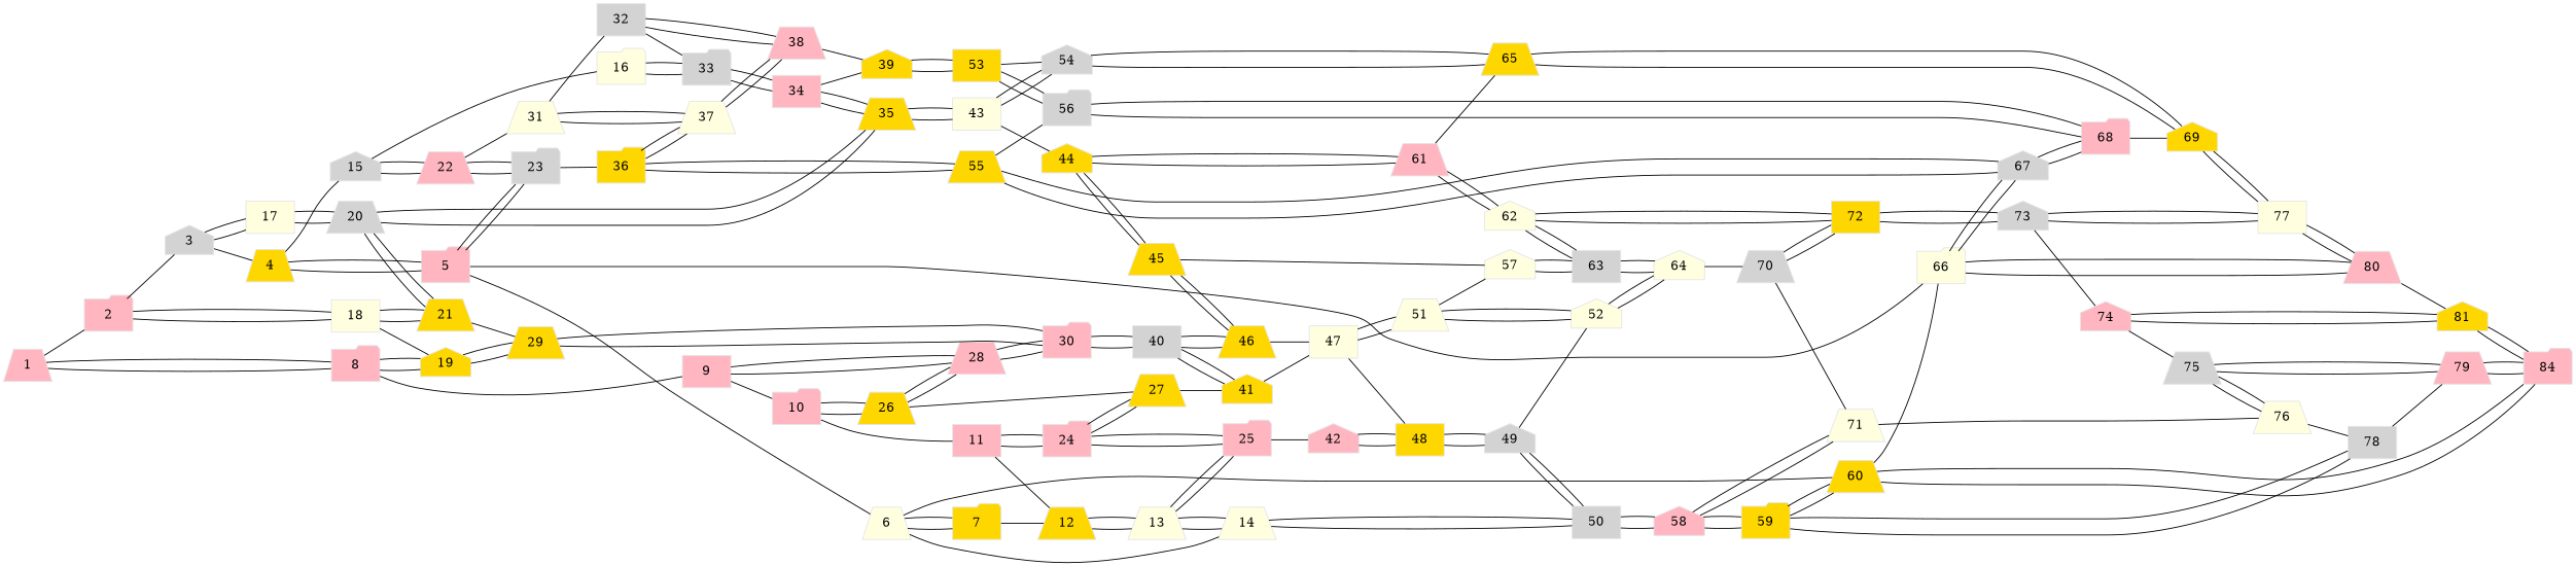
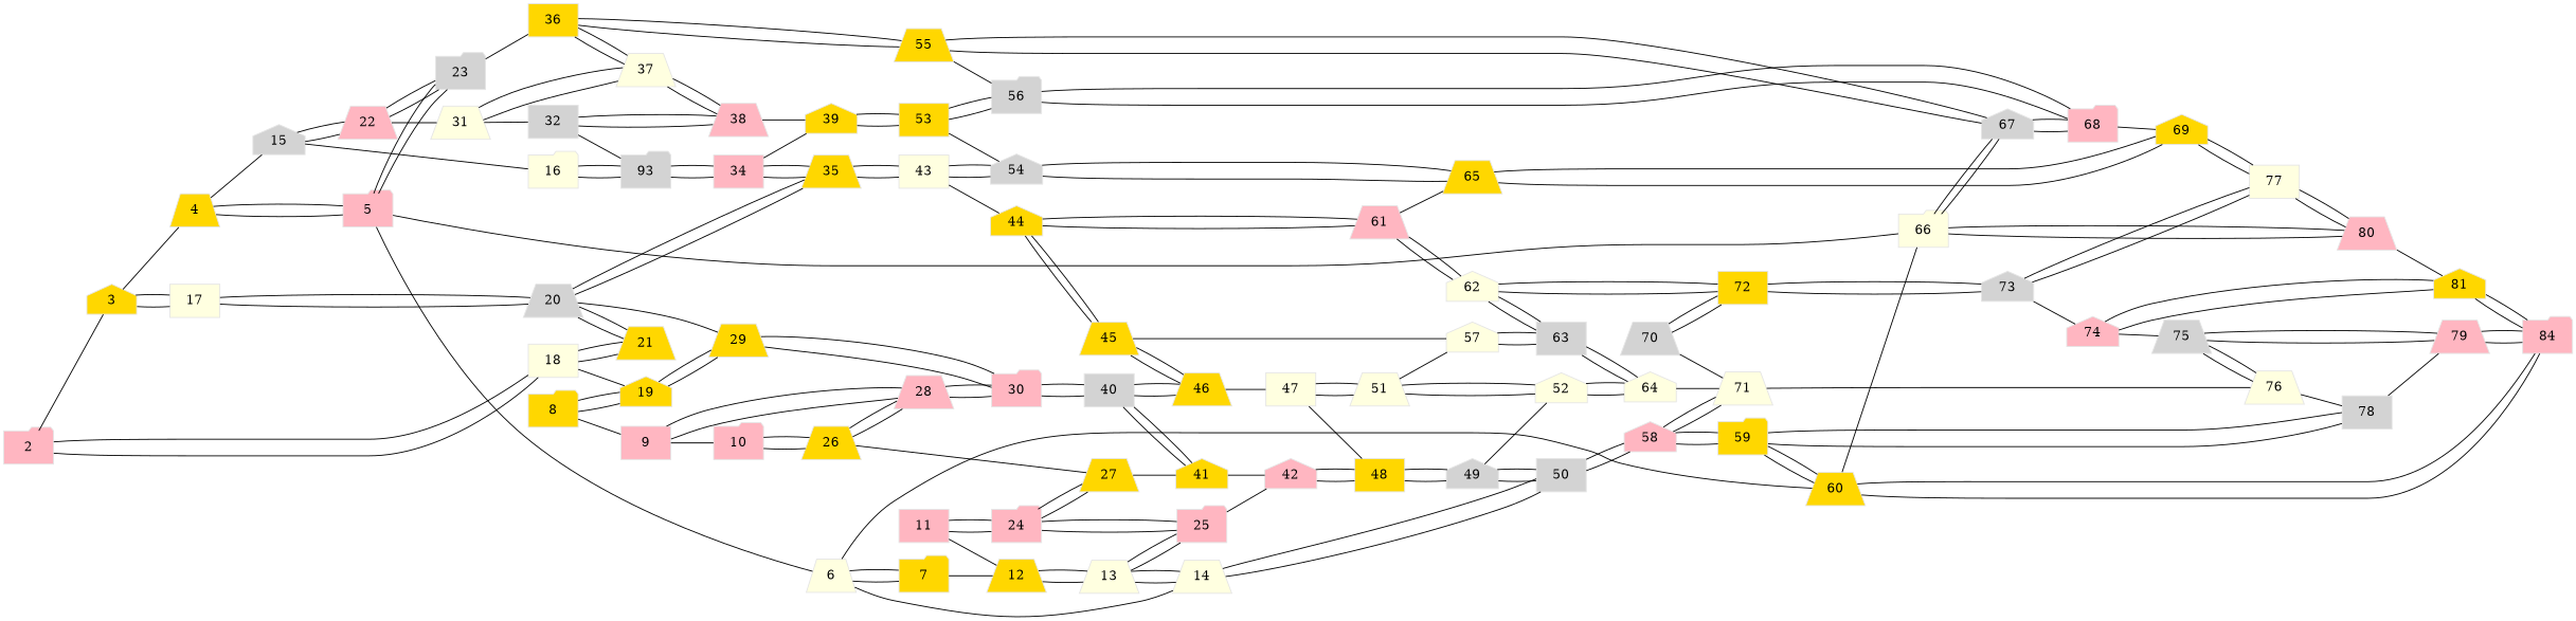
  graph {
    rankdir=LR
    node [color=gray90 fillcolor=gold shape=trapezium style=filled]
-   1 [fillcolor=lightpink]
    2 [fillcolor=lightpink shape=folder]
-   8 [fillcolor=lightpink shape=folder]
-   3 [fillcolor=lightgrey shape=house]
+   8 [shape=folder]
+   3 [shape=house]
    18 [fillcolor=lightyellow shape=box]
    9 [fillcolor=lightpink shape=box]
    19 [shape=house]
    4
    17 [fillcolor=lightyellow shape=box]
    21
    5 [fillcolor=lightpink shape=folder]
    15 [fillcolor=lightgrey shape=house]
    20 [fillcolor=lightgrey]
    6 [fillcolor=lightyellow]
    23 [fillcolor=lightgrey shape=folder]
    66 [fillcolor=lightyellow shape=folder]
    16 [fillcolor=lightyellow shape=folder]
    22 [fillcolor=lightpink]
    7 [shape=folder]
    14 [fillcolor=lightyellow]
    60
-   36 [shape=folder]
+   36 [shape=box]
    67 [fillcolor=lightgrey shape=house]
    80 [fillcolor=lightpink]
    12
    50 [fillcolor=lightgrey shape=box]
    n27 [fillcolor=lightpink label=84 shape=folder]
    13 [fillcolor=lightyellow]
    10 [fillcolor=lightpink shape=folder]
    28 [fillcolor=lightpink]
    29
    11 [fillcolor=lightpink shape=box]
    26
    30 [fillcolor=lightpink shape=folder]
    24 [fillcolor=lightpink shape=folder]
    27
    25 [fillcolor=lightpink shape=folder]
    42 [fillcolor=lightpink shape=house]
    58 [fillcolor=lightpink shape=house]
-   33 [fillcolor=lightgrey shape=folder]
+   33 [fillcolor=lightgrey shape=folder label=93]
    31 [fillcolor=lightyellow]
    34 [fillcolor=lightpink shape=box]
    35
    43 [fillcolor=lightyellow shape=box]
    32 [fillcolor=lightgrey shape=box]
    37 [fillcolor=lightyellow]
    55
    41 [shape=house]
    48 [shape=box]
    40 [fillcolor=lightgrey shape=box]
    46
    38 [fillcolor=lightpink]
    39 [shape=house]
    53 [shape=box]
    44 [shape=house]
    54 [fillcolor=lightgrey shape=house]
    56 [fillcolor=lightgrey shape=folder]
    47 [fillcolor=lightyellow shape=box]
    49 [fillcolor=lightgrey shape=house]
    45
    61 [fillcolor=lightpink]
    65
    57 [fillcolor=lightyellow shape=house]
    62 [fillcolor=lightyellow shape=house]
    63 [fillcolor=lightgrey shape=box]
    51 [fillcolor=lightyellow]
    52 [fillcolor=lightyellow shape=house]
    64 [fillcolor=lightyellow shape=house]
    59 [shape=folder]
    71 [fillcolor=lightyellow]
    70 [fillcolor=lightgrey]
    68 [fillcolor=lightpink shape=folder]
    69 [shape=house]
    78 [fillcolor=lightgrey shape=box]
    76 [fillcolor=lightyellow]
    79 [fillcolor=lightpink]
    72 [shape=box]
    73 [fillcolor=lightgrey shape=house]
    77 [fillcolor=lightyellow shape=box]
    81 [shape=house]
    74 [fillcolor=lightpink shape=house]
    75 [fillcolor=lightgrey]
-   1 -- 2
-   1 -- 8
-   1 -- 8
    2 -- 3
    2 -- 18
    2 -- 18
    8 -- 9
    8 -- 19
    8 -- 19
    3 -- 4
    3 -- 17
    3 -- 17
    18 -- 19
    18 -- 21
    18 -- 21
    9 -- 10
    9 -- 28
    9 -- 28
    19 -- 29
    19 -- 29
    4 -- 5
    4 -- 5
    4 -- 15
    17 -- 20
    17 -- 20
-   21 -- 29
+   20 -- 29
    5 -- 6
    5 -- 23
    5 -- 23
    5 -- 66
    15 -- 16
    15 -- 22
    15 -- 22
    20 -- 21
    20 -- 21
    20 -- 35
    20 -- 35
    6 -- 7
    6 -- 7
    6 -- 14
    6 -- 60
    23 -- 36
    66 -- 67
    66 -- 67
    66 -- 80
    66 -- 80
    16 -- 33
    16 -- 33
    22 -- 23
    22 -- 23
    22 -- 31
    7 -- 12
    14 -- 50
    14 -- 50
    60 -- 66
    60 -- n27
    60 -- n27
    36 -- 37
    36 -- 37
    36 -- 55
    36 -- 55
    67 -- 68
    67 -- 68
    80 -- 81
    12 -- 13
    12 -- 13
    50 -- 58
    50 -- 58
    13 -- 14
    13 -- 14
    13 -- 25
    13 -- 25
-   10 -- 11
    10 -- 26
    10 -- 26
    28 -- 30
    28 -- 30
    29 -- 30
    29 -- 30
    11 -- 12
    11 -- 24
    11 -- 24
    26 -- 28
    26 -- 28
    26 -- 27
    30 -- 40
    30 -- 40
    24 -- 27
    24 -- 27
    24 -- 25
    24 -- 25
    27 -- 41
    25 -- 42
    42 -- 48
    42 -- 48
    58 -- 59
    58 -- 59
    58 -- 71
    58 -- 71
    33 -- 34
    33 -- 34
    31 -- 32
    31 -- 37
    31 -- 37
    34 -- 35
    34 -- 35
    34 -- 39
    35 -- 43
    35 -- 43
    43 -- 44
    43 -- 54
    43 -- 54
    32 -- 33
    32 -- 38
    32 -- 38
    37 -- 38
    37 -- 38
    55 -- 67
    55 -- 67
    55 -- 56
-   41 -- 47
+   41 -- 42
    48 -- 49
    48 -- 49
    40 -- 41
    40 -- 41
    40 -- 46
    40 -- 46
    46 -- 47
    38 -- 39
    39 -- 53
    39 -- 53
    53 -- 54
    53 -- 56
    53 -- 56
    44 -- 45
    44 -- 45
    44 -- 61
    44 -- 61
    54 -- 65
    54 -- 65
    56 -- 68
    56 -- 68
    47 -- 48
    47 -- 51
    47 -- 51
    49 -- 50
    49 -- 50
    49 -- 52
    45 -- 46
    45 -- 46
    45 -- 57
    61 -- 65
    61 -- 62
    61 -- 62
    65 -- 69
    65 -- 69
    57 -- 63
    57 -- 63
    62 -- 63
    62 -- 63
    62 -- 72
    62 -- 72
    63 -- 64
    63 -- 64
    51 -- 57
    51 -- 52
    51 -- 52
    52 -- 64
    52 -- 64
-   64 -- 70
+   64 -- 71
    59 -- 60
    59 -- 60
    59 -- 78
    59 -- 78
    71 -- 76
    70 -- 71
    70 -- 72
    70 -- 72
    68 -- 69
    69 -- 77
    69 -- 77
    78 -- 79
    76 -- 78
    79 -- n27
    79 -- n27
    72 -- 73
    72 -- 73
    73 -- 77
    73 -- 77
    73 -- 74
    77 -- 80
    77 -- 80
    81 -- n27
    81 -- n27
    74 -- 81
    74 -- 81
    74 -- 75
    75 -- 76
    75 -- 76
    75 -- 79
    75 -- 79
  }
